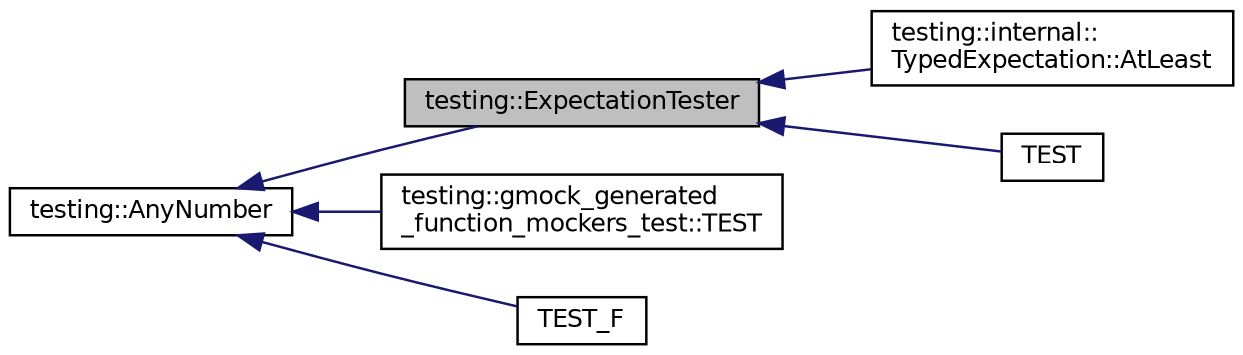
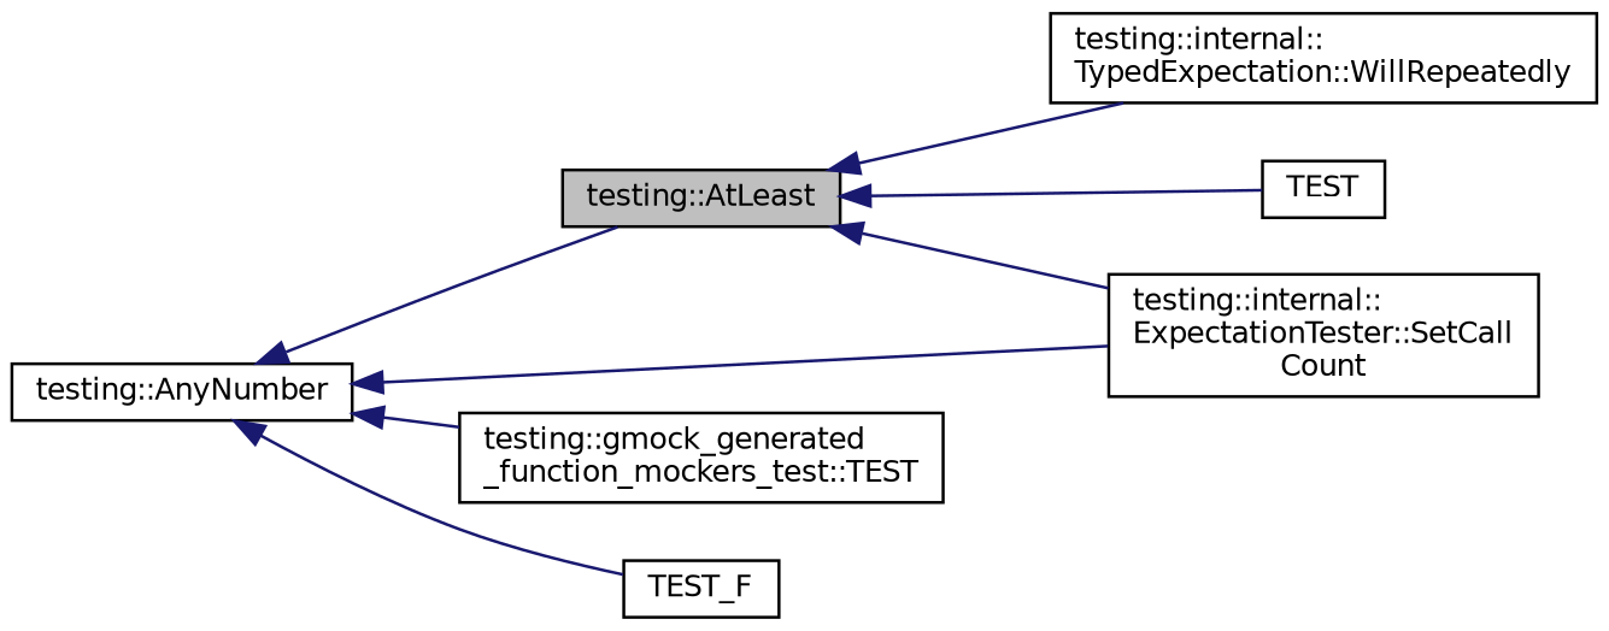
  digraph {
    rankdir=LR
    node [color=black fillcolor=white fontname=Helvetica fontsize=10 shape=record style=filled]
    edge [color=midnightblue dir=back fontname=Helvetica fontsize=10 labelfontname=Helvetica labelfontsize=10 style=solid]
-   n1 [fillcolor=grey75 fontcolor=black height=0.2 label="testing::ExpectationTester" width=0.4]
-   n2 [height=0.2 label="testing::internal::\lTypedExpectation::AtLeast" width=0.4]
+   n1 [fillcolor=grey75 fontcolor=black height=0.2 label="testing::AtLeast" width=0.4]
+   n2 [height=0.2 label="testing::internal::\lTypedExpectation::WillRepeatedly" width=0.4]
+   n3 [height=0.2 label="testing::internal::\lExpectationTester::SetCall\lCount" width=0.4]
    n4 [height=0.2 label=TEST width=0.4]
    n5 [height=0.2 label="testing::AnyNumber" width=0.4]
    n6 [height=0.2 label="testing::gmock_generated\l_function_mockers_test::TEST" width=0.4]
    n7 [height=0.2 label=TEST_F width=0.4]
    n1 -> n2
+   n1 -> n3
    n1 -> n4
    n5 -> n1
+   n5 -> n3
    n5 -> n6
    n5 -> n7
  }
